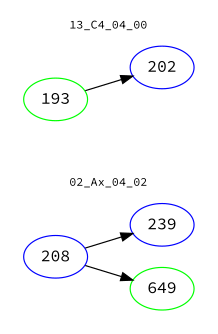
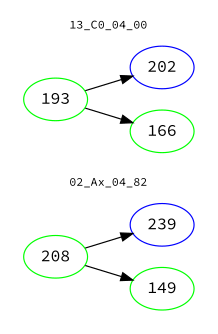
  digraph {
    fontname="Source Code Pro"
    rankdir=LR
    node [color=blue fontname="Source Code Pro"]
    edge [color=black fontname="Source Code Pro"]
-   n1 [label=208]
-   n2 [color=green label=649]
+   n1 [color=green label=208]
+   n2 [color=green label=149]
    n3 [label=239]
    n4 [color=green label=193]
+   n5 [color=green label=166]
    n6 [label=202]
    subgraph cluster_1 {
      color=white
      fontsize=10
-     label="02_Ax_04_02"
+     label="02_Ax_04_82"
      n1
      n2
      n3
    }
    subgraph cluster_2 {
      color=white
      fontsize=10
-     label="13_C4_04_00"
+     label="13_C0_04_00"
      n4
+     n5
      n6
    }
    n1 -> n2
    n1 -> n3
+   n4 -> n5
    n4 -> n6
  }
